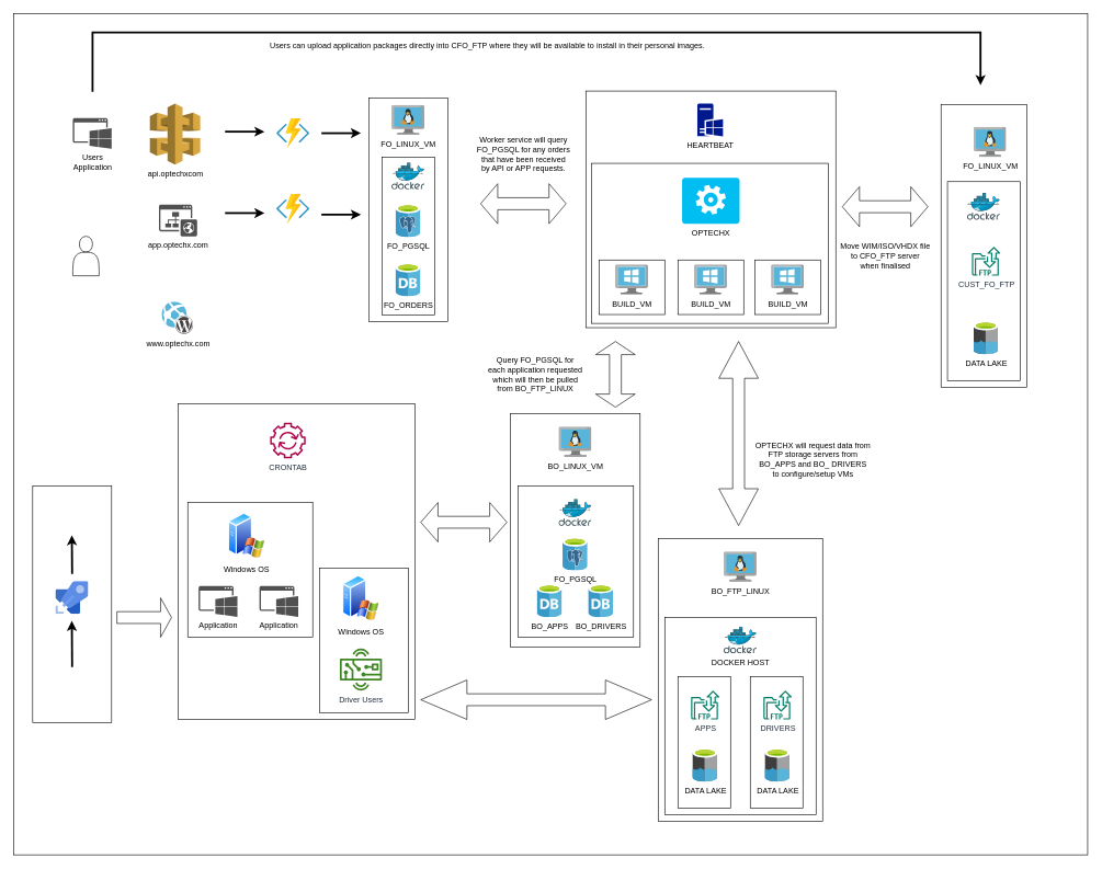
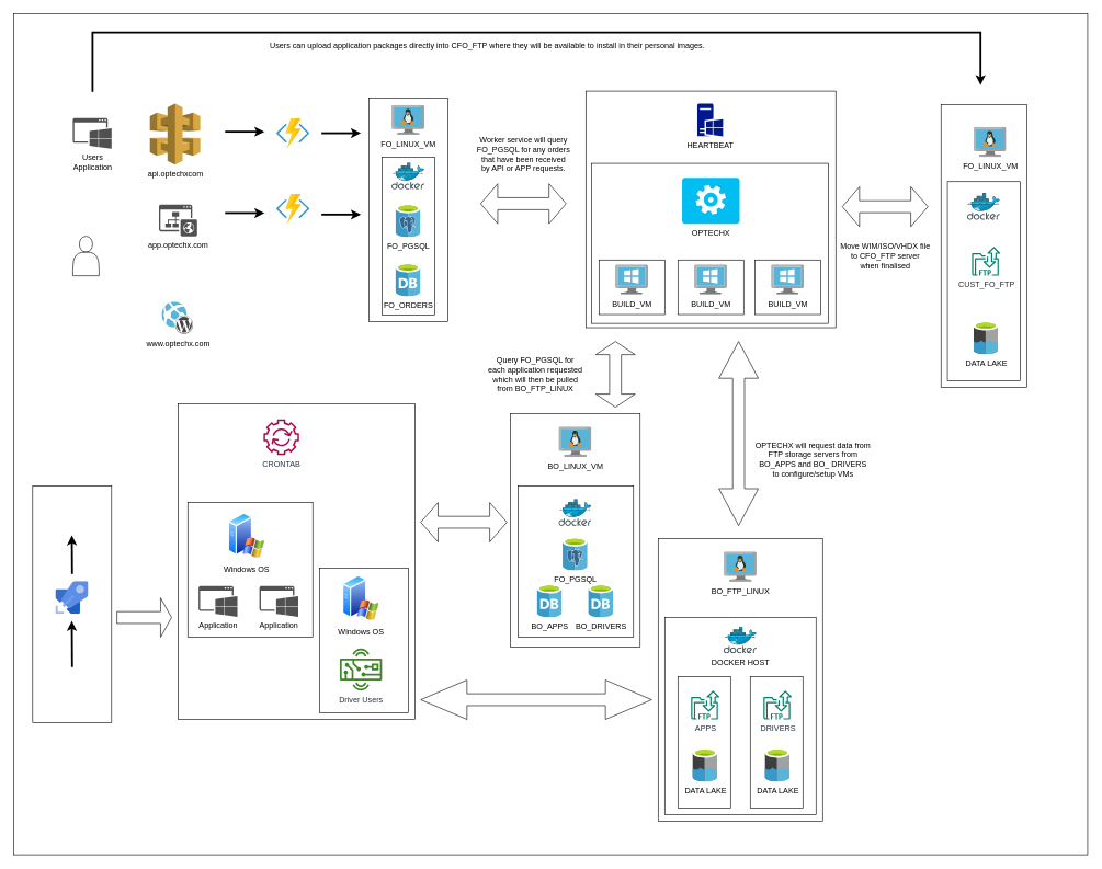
  <mxCell id="0" />
  <mxCell id="1" parent="0" />
  <mxCell id="2" value="" style="rounded=0;whiteSpace=wrap;html=1;" vertex="1" parent="1"><mxGeometry x="20" y="20" width="1632.94" height="1280" as="geometry" /></mxCell>
  <mxCell id="3" value="" style="rounded=0;whiteSpace=wrap;html=1;" vertex="1" parent="1"><mxGeometry x="49" y="739" width="120" height="360" as="geometry" /></mxCell>
  <mxCell id="4" value="" style="rounded=0;whiteSpace=wrap;html=1;" vertex="1" parent="1"><mxGeometry x="270" y="614" width="360" height="480" as="geometry" /></mxCell>
  <mxCell id="5" value="" style="rounded=0;whiteSpace=wrap;html=1;" vertex="1" parent="1"><mxGeometry x="890" y="138" width="380" height="360" as="geometry" /></mxCell>
  <mxCell id="6" value="" style="rounded=0;whiteSpace=wrap;html=1;" vertex="1" parent="1"><mxGeometry x="899" y="248" width="360" height="243.49" as="geometry" /></mxCell>
  <mxCell id="7" value="" style="rounded=0;whiteSpace=wrap;html=1;" vertex="1" parent="1"><mxGeometry x="910" y="395" width="100" height="83" as="geometry" /></mxCell>
  <mxCell id="8" value="" style="rounded=0;whiteSpace=wrap;html=1;" vertex="1" parent="1"><mxGeometry x="1430" y="159" width="130.25" height="430" as="geometry" /></mxCell>
  <mxCell id="9" value="" style="rounded=0;whiteSpace=wrap;html=1;" vertex="1" parent="1"><mxGeometry x="1439.75" y="275.84" width="110.5" height="303.16" as="geometry" /></mxCell>
  <mxCell id="10" value="" style="rounded=0;whiteSpace=wrap;html=1;" vertex="1" parent="1"><mxGeometry x="775.5" y="629" width="197" height="355" as="geometry" /></mxCell>
  <mxCell id="11" value="" style="rounded=0;whiteSpace=wrap;html=1;" vertex="1" parent="1"><mxGeometry x="787" y="739" width="175.5" height="230" as="geometry" /></mxCell>
  <mxCell id="12" value="www.optechx.com" style="sketch=0;aspect=fixed;html=1;points=[];align=center;image;fontSize=12;image=img/lib/mscae/WebAppWordPress.svg;" vertex="1" parent="1"><mxGeometry x="245.5" y="459" width="49" height="50" as="geometry" /></mxCell>
  <mxCell id="13" value="" style="shape=actor;whiteSpace=wrap;html=1;" vertex="1" parent="1"><mxGeometry x="110" y="359" width="40" height="60" as="geometry" /></mxCell>
  <mxCell id="14" value="app.optechx.com" style="sketch=0;pointerEvents=1;shadow=0;dashed=0;html=1;strokeColor=none;fillColor=#505050;labelPosition=center;verticalLabelPosition=bottom;verticalAlign=top;outlineConnect=0;align=center;shape=mxgraph.office.sites.website_public;" vertex="1" parent="1"><mxGeometry x="241" y="311" width="58" height="48" as="geometry" /></mxCell>
  <mxCell id="15" value="api.optechxcom" style="outlineConnect=0;dashed=0;verticalLabelPosition=bottom;verticalAlign=top;align=center;html=1;shape=mxgraph.aws3.api_gateway;fillColor=#D9A741;gradientColor=none;" vertex="1" parent="1"><mxGeometry x="227.25" y="157" width="76.5" height="93" as="geometry" /></mxCell>
  <mxCell id="16" value="Users&lt;br&gt;Application" style="sketch=0;pointerEvents=1;shadow=0;dashed=0;html=1;strokeColor=none;fillColor=#505050;labelPosition=center;verticalLabelPosition=bottom;verticalAlign=top;outlineConnect=0;align=center;shape=mxgraph.office.concepts.application_windows;" vertex="1" parent="1"><mxGeometry x="110" y="179" width="59" height="47" as="geometry" /></mxCell>
  <mxCell id="17" value="" style="sketch=0;aspect=fixed;html=1;points=[];align=center;image;fontSize=12;image=img/lib/mscae/Functions.svg;" vertex="1" parent="1"><mxGeometry x="420" y="180" width="50" height="46" as="geometry" /></mxCell>
  <mxCell id="18" value="HEARTBEAT" style="sketch=0;aspect=fixed;pointerEvents=1;shadow=0;dashed=0;html=1;strokeColor=none;labelPosition=center;verticalLabelPosition=bottom;verticalAlign=top;align=center;fillColor=#00188D;shape=mxgraph.mscae.enterprise.windows_server" vertex="1" parent="1"><mxGeometry x="1059.5" y="157" width="39" height="50" as="geometry" /></mxCell>
  <mxCell id="19" value="BUILD_VM" style="sketch=0;aspect=fixed;html=1;points=[];align=center;image;fontSize=12;image=img/lib/mscae/VirtualMachineWindows.svg;" vertex="1" parent="1"><mxGeometry x="935" y="402" width="50" height="46" as="geometry" /></mxCell>
  <mxCell id="20" value="" style="rounded=0;whiteSpace=wrap;html=1;" vertex="1" parent="1"><mxGeometry x="560" y="149" width="120" height="340" as="geometry" /></mxCell>
  <mxCell id="21" value="" style="rounded=0;whiteSpace=wrap;html=1;" vertex="1" parent="1"><mxGeometry x="580" y="239" width="80" height="240" as="geometry" /></mxCell>
  <mxCell id="22" value="" style="sketch=0;aspect=fixed;html=1;points=[];align=center;image;fontSize=12;image=img/lib/mscae/Docker.svg;" vertex="1" parent="1"><mxGeometry x="595" y="247.17" width="50" height="41" as="geometry" /></mxCell>
  <mxCell id="23" value="FO_LINUX_VM" style="sketch=0;aspect=fixed;html=1;points=[];align=center;image;fontSize=12;image=img/lib/mscae/VM_Linux.svg;" vertex="1" parent="1"><mxGeometry x="595" y="159.487" width="50" height="46" as="geometry" /></mxCell>
  <mxCell id="24" value="FO_PGSQL" style="sketch=0;aspect=fixed;html=1;points=[];align=center;image;fontSize=12;image=img/lib/mscae/Azure_Database_for_PostgreSQL_servers.svg;" vertex="1" parent="1"><mxGeometry x="601" y="310.84" width="38" height="50" as="geometry" /></mxCell>
  <mxCell id="25" value="FO_ORDERS" style="sketch=0;aspect=fixed;html=1;points=[];align=center;image;fontSize=12;image=img/lib/mscae/Database_General.svg;" vertex="1" parent="1"><mxGeometry x="601" y="400.84" width="38" height="50" as="geometry" /></mxCell>
  <mxCell id="26" value="OPTECHX" style="verticalLabelPosition=bottom;html=1;verticalAlign=top;align=center;strokeColor=none;fillColor=#00BEF2;shape=mxgraph.azure.worker_role;" vertex="1" parent="1"><mxGeometry x="1036.25" y="269.84" width="87.5" height="70" as="geometry" /></mxCell>
  <mxCell id="27" value="BO_LINUX_VM" style="sketch=0;aspect=fixed;html=1;points=[];align=center;image;fontSize=12;image=img/lib/mscae/VM_Linux.svg;" vertex="1" parent="1"><mxGeometry x="849" y="648.997" width="50" height="46" as="geometry" /></mxCell>
  <mxCell id="28" value="" style="sketch=0;aspect=fixed;html=1;points=[];align=center;image;fontSize=12;image=img/lib/mscae/Docker.svg;" vertex="1" parent="1"><mxGeometry x="849" y="759" width="50" height="41" as="geometry" /></mxCell>
  <mxCell id="29" value="FO_PGSQL" style="sketch=0;aspect=fixed;html=1;points=[];align=center;image;fontSize=12;image=img/lib/mscae/Azure_Database_for_PostgreSQL_servers.svg;" vertex="1" parent="1"><mxGeometry x="855" y="817.75" width="38" height="50" as="geometry" /></mxCell>
  <mxCell id="30" value="BO_APPS" style="sketch=0;aspect=fixed;html=1;points=[];align=center;image;fontSize=12;image=img/lib/mscae/Database_General.svg;" vertex="1" parent="1"><mxGeometry x="816" y="889" width="38" height="50" as="geometry" /></mxCell>
  <mxCell id="31" value="BO_DRIVERS" style="sketch=0;aspect=fixed;html=1;points=[];align=center;image;fontSize=12;image=img/lib/mscae/Database_General.svg;" vertex="1" parent="1"><mxGeometry x="894" y="889" width="38" height="50" as="geometry" /></mxCell>
  <mxCell id="32" value="" style="shape=image;html=1;verticalAlign=top;verticalLabelPosition=bottom;labelBackgroundColor=#ffffff;imageAspect=0;aspect=fixed;image=https://cdn1.iconfinder.com/data/icons/social-media-2106/24/social_media_social_media_logo_git-128.png" vertex="1" parent="1"><mxGeometry x="84" y="755" width="50" height="50" as="geometry" /></mxCell>
  <mxCell id="33" value="" style="shape=image;html=1;verticalAlign=top;verticalLabelPosition=bottom;labelBackgroundColor=#ffffff;imageAspect=0;aspect=fixed;image=https://cdn0.iconfinder.com/data/icons/octicons/1024/git-pull-request-128.png" vertex="1" parent="1"><mxGeometry x="84" y="1024" width="50" height="50" as="geometry" /></mxCell>
  <mxCell id="34" value="FO_LINUX_VM" style="sketch=0;aspect=fixed;html=1;points=[];align=center;image;fontSize=12;image=img/lib/mscae/VM_Linux.svg;" vertex="1" parent="1"><mxGeometry x="1479.5" y="192.997" width="50" height="46" as="geometry" /></mxCell>
- <mxCell id="35" value="CRONTAB" style="sketch=0;outlineConnect=0;fontColor=#232F3E;gradientColor=none;fillColor=#B0084D;strokeColor=none;dashed=0;verticalLabelPosition=bottom;verticalAlign=top;align=center;html=1;fontSize=12;fontStyle=0;aspect=fixed;pointerEvents=1;shape=mxgraph.aws4.automation;" vertex="1" parent="1"><mxGeometry x="410" y="642.75" width="54" height="54" as="geometry" /></mxCell>
+ <mxCell id="35" value="CRONTAB" style="sketch=0;outlineConnect=0;fontColor=#232F3E;gradientColor=none;fillColor=#B0084D;strokeColor=none;dashed=0;verticalLabelPosition=bottom;verticalAlign=top;align=center;html=1;fontSize=12;fontStyle=0;aspect=fixed;pointerEvents=1;shape=mxgraph.aws4.automation;" vertex="1" parent="1"><mxGeometry x="400" y="637.75" width="54" height="54" as="geometry" /></mxCell>
  <mxCell id="36" value="" style="group" vertex="1" connectable="0" parent="1"><mxGeometry x="1000" y="819" width="250" height="430" as="geometry" /></mxCell>
  <mxCell id="37" value="" style="rounded=0;whiteSpace=wrap;html=1;" vertex="1" parent="36"><mxGeometry width="250" height="430" as="geometry" /></mxCell>
  <mxCell id="38" value="" style="rounded=0;whiteSpace=wrap;html=1;" vertex="1" parent="36"><mxGeometry x="10" y="120" width="230" height="300" as="geometry" /></mxCell>
  <mxCell id="39" value="" style="rounded=0;whiteSpace=wrap;html=1;" vertex="1" parent="36"><mxGeometry x="140" y="210" width="80" height="200" as="geometry" /></mxCell>
  <mxCell id="40" value="DOCKER HOST" style="sketch=0;aspect=fixed;html=1;points=[];align=center;image;fontSize=12;image=img/lib/mscae/Docker.svg;" vertex="1" parent="36"><mxGeometry x="100" y="134.0" width="50" height="41" as="geometry" /></mxCell>
  <mxCell id="41" value="DATA LAKE" style="sketch=0;aspect=fixed;html=1;points=[];align=center;image;fontSize=12;image=img/lib/mscae/Data_Lake.svg;" vertex="1" parent="36"><mxGeometry x="162.5" y="320" width="38" height="50" as="geometry" /></mxCell>
  <mxCell id="42" value="DRIVERS" style="sketch=0;outlineConnect=0;fontColor=#232F3E;gradientColor=none;fillColor=#067F68;strokeColor=none;dashed=0;verticalLabelPosition=bottom;verticalAlign=top;align=center;html=1;fontSize=12;fontStyle=0;aspect=fixed;shape=mxgraph.aws4.transfer_for_ftp_resource;" vertex="1" parent="36"><mxGeometry x="160" y="231" width="43" height="44.15" as="geometry" /></mxCell>
  <mxCell id="43" value="" style="rounded=0;whiteSpace=wrap;html=1;" vertex="1" parent="36"><mxGeometry x="30" y="210" width="80" height="200" as="geometry" /></mxCell>
  <mxCell id="44" value="DATA LAKE" style="sketch=0;aspect=fixed;html=1;points=[];align=center;image;fontSize=12;image=img/lib/mscae/Data_Lake.svg;" vertex="1" parent="36"><mxGeometry x="52.5" y="320" width="38" height="50" as="geometry" /></mxCell>
  <mxCell id="45" value="APPS" style="sketch=0;outlineConnect=0;fontColor=#232F3E;gradientColor=none;fillColor=#067F68;strokeColor=none;dashed=0;verticalLabelPosition=bottom;verticalAlign=top;align=center;html=1;fontSize=12;fontStyle=0;aspect=fixed;shape=mxgraph.aws4.transfer_for_ftp_resource;" vertex="1" parent="36"><mxGeometry x="50" y="231" width="43" height="44.15" as="geometry" /></mxCell>
  <mxCell id="46" value="BO_FTP_LINUX" style="sketch=0;aspect=fixed;html=1;points=[];align=center;image;fontSize=12;image=img/lib/mscae/VM_Linux.svg;" vertex="1" parent="36"><mxGeometry x="100" y="19.997" width="50" height="46" as="geometry" /></mxCell>
  <mxCell id="47" value="" style="shape=doubleArrow;whiteSpace=wrap;html=1;" vertex="1" parent="1"><mxGeometry x="730" y="279" width="130" height="60.83" as="geometry" /></mxCell>
  <mxCell id="48" value="" style="endArrow=classic;html=1;rounded=0;strokeWidth=3;" edge="1" parent="1"><mxGeometry width="50" height="50" relative="1" as="geometry"><mxPoint x="488" y="202.16" as="sourcePoint" /><mxPoint x="548" y="202.16" as="targetPoint" /></mxGeometry></mxCell>
  <mxCell id="49" value="" style="endArrow=classic;html=1;rounded=0;strokeWidth=3;" edge="1" parent="1"><mxGeometry width="50" height="50" relative="1" as="geometry"><mxPoint x="488" y="326" as="sourcePoint" /><mxPoint x="548" y="326" as="targetPoint" /></mxGeometry></mxCell>
  <mxCell id="50" value="" style="sketch=0;aspect=fixed;html=1;points=[];align=center;image;fontSize=12;image=img/lib/mscae/Functions.svg;" vertex="1" parent="1"><mxGeometry x="420" y="295" width="50" height="46" as="geometry" /></mxCell>
  <mxCell id="51" value="" style="endArrow=classic;html=1;rounded=0;strokeWidth=3;" edge="1" parent="1"><mxGeometry width="50" height="50" relative="1" as="geometry"><mxPoint x="341.45" y="199.8" as="sourcePoint" /><mxPoint x="401.45" y="199.8" as="targetPoint" /></mxGeometry></mxCell>
  <mxCell id="52" value="" style="endArrow=classic;html=1;rounded=0;strokeWidth=3;" edge="1" parent="1"><mxGeometry width="50" height="50" relative="1" as="geometry"><mxPoint x="341.45" y="323.64" as="sourcePoint" /><mxPoint x="401.45" y="323.64" as="targetPoint" /></mxGeometry></mxCell>
  <mxCell id="53" value="Worker service will query&lt;br&gt;FO_PGSQL for any orders&lt;br&gt;that have been received&lt;br&gt;by API or APP requests." style="text;html=1;align=center;verticalAlign=middle;resizable=0;points=[];autosize=1;strokeColor=none;fillColor=none;" vertex="1" parent="1"><mxGeometry x="715" y="204" width="160" height="60" as="geometry" /></mxCell>
  <mxCell id="54" value="" style="shape=doubleArrow;direction=south;whiteSpace=wrap;html=1;" vertex="1" parent="1"><mxGeometry x="1092.25" y="519" width="60" height="280" as="geometry" /></mxCell>
  <mxCell id="55" value="OPTECHX will request data from&lt;br&gt;FTP storage servers from&lt;br&gt;BO_APPS and BO_ DRIVERS&lt;br&gt;to configure/setup VMs" style="text;html=1;align=center;verticalAlign=middle;resizable=0;points=[];autosize=1;strokeColor=none;fillColor=none;" vertex="1" parent="1"><mxGeometry x="1140" y="669" width="190" height="60" as="geometry" /></mxCell>
  <mxCell id="56" value="" style="shape=doubleArrow;direction=south;whiteSpace=wrap;html=1;" vertex="1" parent="1"><mxGeometry x="905" y="519" width="60" height="100" as="geometry" /></mxCell>
  <mxCell id="57" value="Query FO_PGSQL for&lt;br&gt;each application requested&lt;br&gt;which will then be pulled&lt;br&gt;from BO_FTP_LINUX" style="text;html=1;align=center;verticalAlign=middle;resizable=0;points=[];autosize=1;strokeColor=none;fillColor=none;" vertex="1" parent="1"><mxGeometry x="733" y="539" width="160" height="60" as="geometry" /></mxCell>
  <mxCell id="58" value="" style="sketch=0;aspect=fixed;html=1;points=[];align=center;image;fontSize=12;image=img/lib/mscae/Docker.svg;" vertex="1" parent="1"><mxGeometry x="1470" y="293.5" width="50" height="41" as="geometry" /></mxCell>
  <mxCell id="59" value="CUST_FO_FTP" style="sketch=0;outlineConnect=0;fontColor=#232F3E;gradientColor=none;fillColor=#067F68;strokeColor=none;dashed=0;verticalLabelPosition=bottom;verticalAlign=top;align=center;html=1;fontSize=12;fontStyle=0;aspect=fixed;shape=mxgraph.aws4.transfer_for_ftp_resource;" vertex="1" parent="1"><mxGeometry x="1477" y="374.85" width="43" height="44.15" as="geometry" /></mxCell>
  <mxCell id="60" value="DATA LAKE" style="sketch=0;aspect=fixed;html=1;points=[];align=center;image;fontSize=12;image=img/lib/mscae/Data_Lake.svg;" vertex="1" parent="1"><mxGeometry x="1479.5" y="489" width="38" height="50" as="geometry" /></mxCell>
  <mxCell id="61" value="" style="endArrow=classic;html=1;rounded=0;strokeWidth=3;" edge="1" parent="1"><mxGeometry width="50" height="50" relative="1" as="geometry"><mxPoint x="140" y="139" as="sourcePoint" /><mxPoint x="1490" y="129" as="targetPoint" /><Array as="points"><mxPoint x="140" y="49" /><mxPoint x="1490" y="49" /></Array></mxGeometry></mxCell>
  <mxCell id="62" value="Users can upload application packages directly into CFO_FTP where they will be available to install in their personal images." style="text;html=1;align=center;verticalAlign=middle;resizable=0;points=[];autosize=1;strokeColor=none;fillColor=none;" vertex="1" parent="1"><mxGeometry x="400" y="59" width="680" height="20" as="geometry" /></mxCell>
  <mxCell id="63" value="" style="shape=doubleArrow;whiteSpace=wrap;html=1;" vertex="1" parent="1"><mxGeometry x="1280" y="283.58" width="130" height="60.83" as="geometry" /></mxCell>
  <mxCell id="64" value="" style="group" vertex="1" connectable="0" parent="1"><mxGeometry x="1030" y="395" width="100" height="83" as="geometry" /></mxCell>
  <mxCell id="65" value="" style="rounded=0;whiteSpace=wrap;html=1;" vertex="1" parent="64"><mxGeometry width="100" height="83" as="geometry" /></mxCell>
  <mxCell id="66" value="BUILD_VM" style="sketch=0;aspect=fixed;html=1;points=[];align=center;image;fontSize=12;image=img/lib/mscae/VirtualMachineWindows.svg;" vertex="1" parent="64"><mxGeometry x="25" y="7" width="50" height="46" as="geometry" /></mxCell>
  <mxCell id="67" value="" style="group" vertex="1" connectable="0" parent="1"><mxGeometry x="1147" y="395" width="100" height="83" as="geometry" /></mxCell>
  <mxCell id="68" value="" style="rounded=0;whiteSpace=wrap;html=1;" vertex="1" parent="67"><mxGeometry width="100" height="83" as="geometry" /></mxCell>
  <mxCell id="69" value="BUILD_VM" style="sketch=0;aspect=fixed;html=1;points=[];align=center;image;fontSize=12;image=img/lib/mscae/VirtualMachineWindows.svg;" vertex="1" parent="67"><mxGeometry x="25" y="7" width="50" height="46" as="geometry" /></mxCell>
  <mxCell id="70" value="Move WIM/ISO/VHDX file&lt;br&gt;to CFO_FTP server&lt;br&gt;when finalised" style="text;html=1;align=center;verticalAlign=middle;resizable=0;points=[];autosize=1;strokeColor=none;fillColor=none;" vertex="1" parent="1"><mxGeometry x="1270" y="364" width="150" height="50" as="geometry" /></mxCell>
  <mxCell id="71" value="" style="endArrow=classic;html=1;rounded=0;strokeWidth=3;" edge="1" parent="1"><mxGeometry width="50" height="50" relative="1" as="geometry"><mxPoint x="109" y="872.75" as="sourcePoint" /><mxPoint x="108.52" y="813.75" as="targetPoint" /></mxGeometry></mxCell>
  <mxCell id="72" value="" style="endArrow=classic;html=1;rounded=0;strokeWidth=3;" edge="1" parent="1"><mxGeometry width="50" height="50" relative="1" as="geometry"><mxPoint x="109" y="1014.25" as="sourcePoint" /><mxPoint x="108.52" y="944" as="targetPoint" /></mxGeometry></mxCell>
  <mxCell id="73" value="" style="sketch=0;aspect=fixed;html=1;points=[];align=center;image;fontSize=12;image=img/lib/mscae/Azure_Pipelines.svg;" vertex="1" parent="1"><mxGeometry x="84" y="884" width="50" height="50" as="geometry" /></mxCell>
  <mxCell id="74" value="" style="group" vertex="1" connectable="0" parent="1"><mxGeometry x="284.75" y="764" width="190" height="205" as="geometry" /></mxCell>
  <mxCell id="75" value="" style="rounded=0;whiteSpace=wrap;html=1;" vertex="1" parent="74"><mxGeometry width="190" height="205" as="geometry" /></mxCell>
  <mxCell id="76" value="Windows OS" style="aspect=fixed;perimeter=ellipsePerimeter;html=1;align=center;shadow=0;dashed=0;spacingTop=3;image;image=img/lib/active_directory/windows_server_2.svg;" vertex="1" parent="74"><mxGeometry x="61.45" y="15" width="56" height="70" as="geometry" /></mxCell>
  <mxCell id="77" value="Application" style="sketch=0;pointerEvents=1;shadow=0;dashed=0;html=1;strokeColor=none;fillColor=#505050;labelPosition=center;verticalLabelPosition=bottom;verticalAlign=top;outlineConnect=0;align=center;shape=mxgraph.office.concepts.application_windows;" vertex="1" parent="74"><mxGeometry x="16.5" y="127" width="59" height="47" as="geometry" /></mxCell>
  <mxCell id="78" value="Application" style="sketch=0;pointerEvents=1;shadow=0;dashed=0;html=1;strokeColor=none;fillColor=#505050;labelPosition=center;verticalLabelPosition=bottom;verticalAlign=top;outlineConnect=0;align=center;shape=mxgraph.office.concepts.application_windows;" vertex="1" parent="74"><mxGeometry x="109" y="127" width="59" height="47" as="geometry" /></mxCell>
  <mxCell id="79" value="" style="rounded=0;whiteSpace=wrap;html=1;" vertex="1" parent="1"><mxGeometry x="485" y="864" width="135" height="220" as="geometry" /></mxCell>
  <mxCell id="80" value="Windows OS" style="aspect=fixed;perimeter=ellipsePerimeter;html=1;align=center;shadow=0;dashed=0;spacingTop=3;image;image=img/lib/active_directory/windows_server_2.svg;" vertex="1" parent="1"><mxGeometry x="520" y="874" width="56" height="70" as="geometry" /></mxCell>
  <mxCell id="81" value="Driver Users" style="sketch=0;outlineConnect=0;fontColor=#232F3E;gradientColor=none;fillColor=#3F8624;strokeColor=none;dashed=0;verticalLabelPosition=bottom;verticalAlign=top;align=center;html=1;fontSize=12;fontStyle=0;aspect=fixed;pointerEvents=1;shape=mxgraph.aws4.hardware_board;" vertex="1" parent="1"><mxGeometry x="516" y="986" width="64" height="64" as="geometry" /></mxCell>
  <mxCell id="82" value="" style="shape=doubleArrow;whiteSpace=wrap;html=1;" vertex="1" parent="1"><mxGeometry x="639" y="764" width="131" height="60" as="geometry" /></mxCell>
  <mxCell id="83" value="" style="shape=doubleArrow;whiteSpace=wrap;html=1;" vertex="1" parent="1"><mxGeometry x="639" y="1034" width="351" height="60" as="geometry" /></mxCell>
  <mxCell id="84" value="" style="shape=singleArrow;whiteSpace=wrap;html=1;" vertex="1" parent="1"><mxGeometry x="177.06" y="909" width="83" height="60" as="geometry" /></mxCell>
